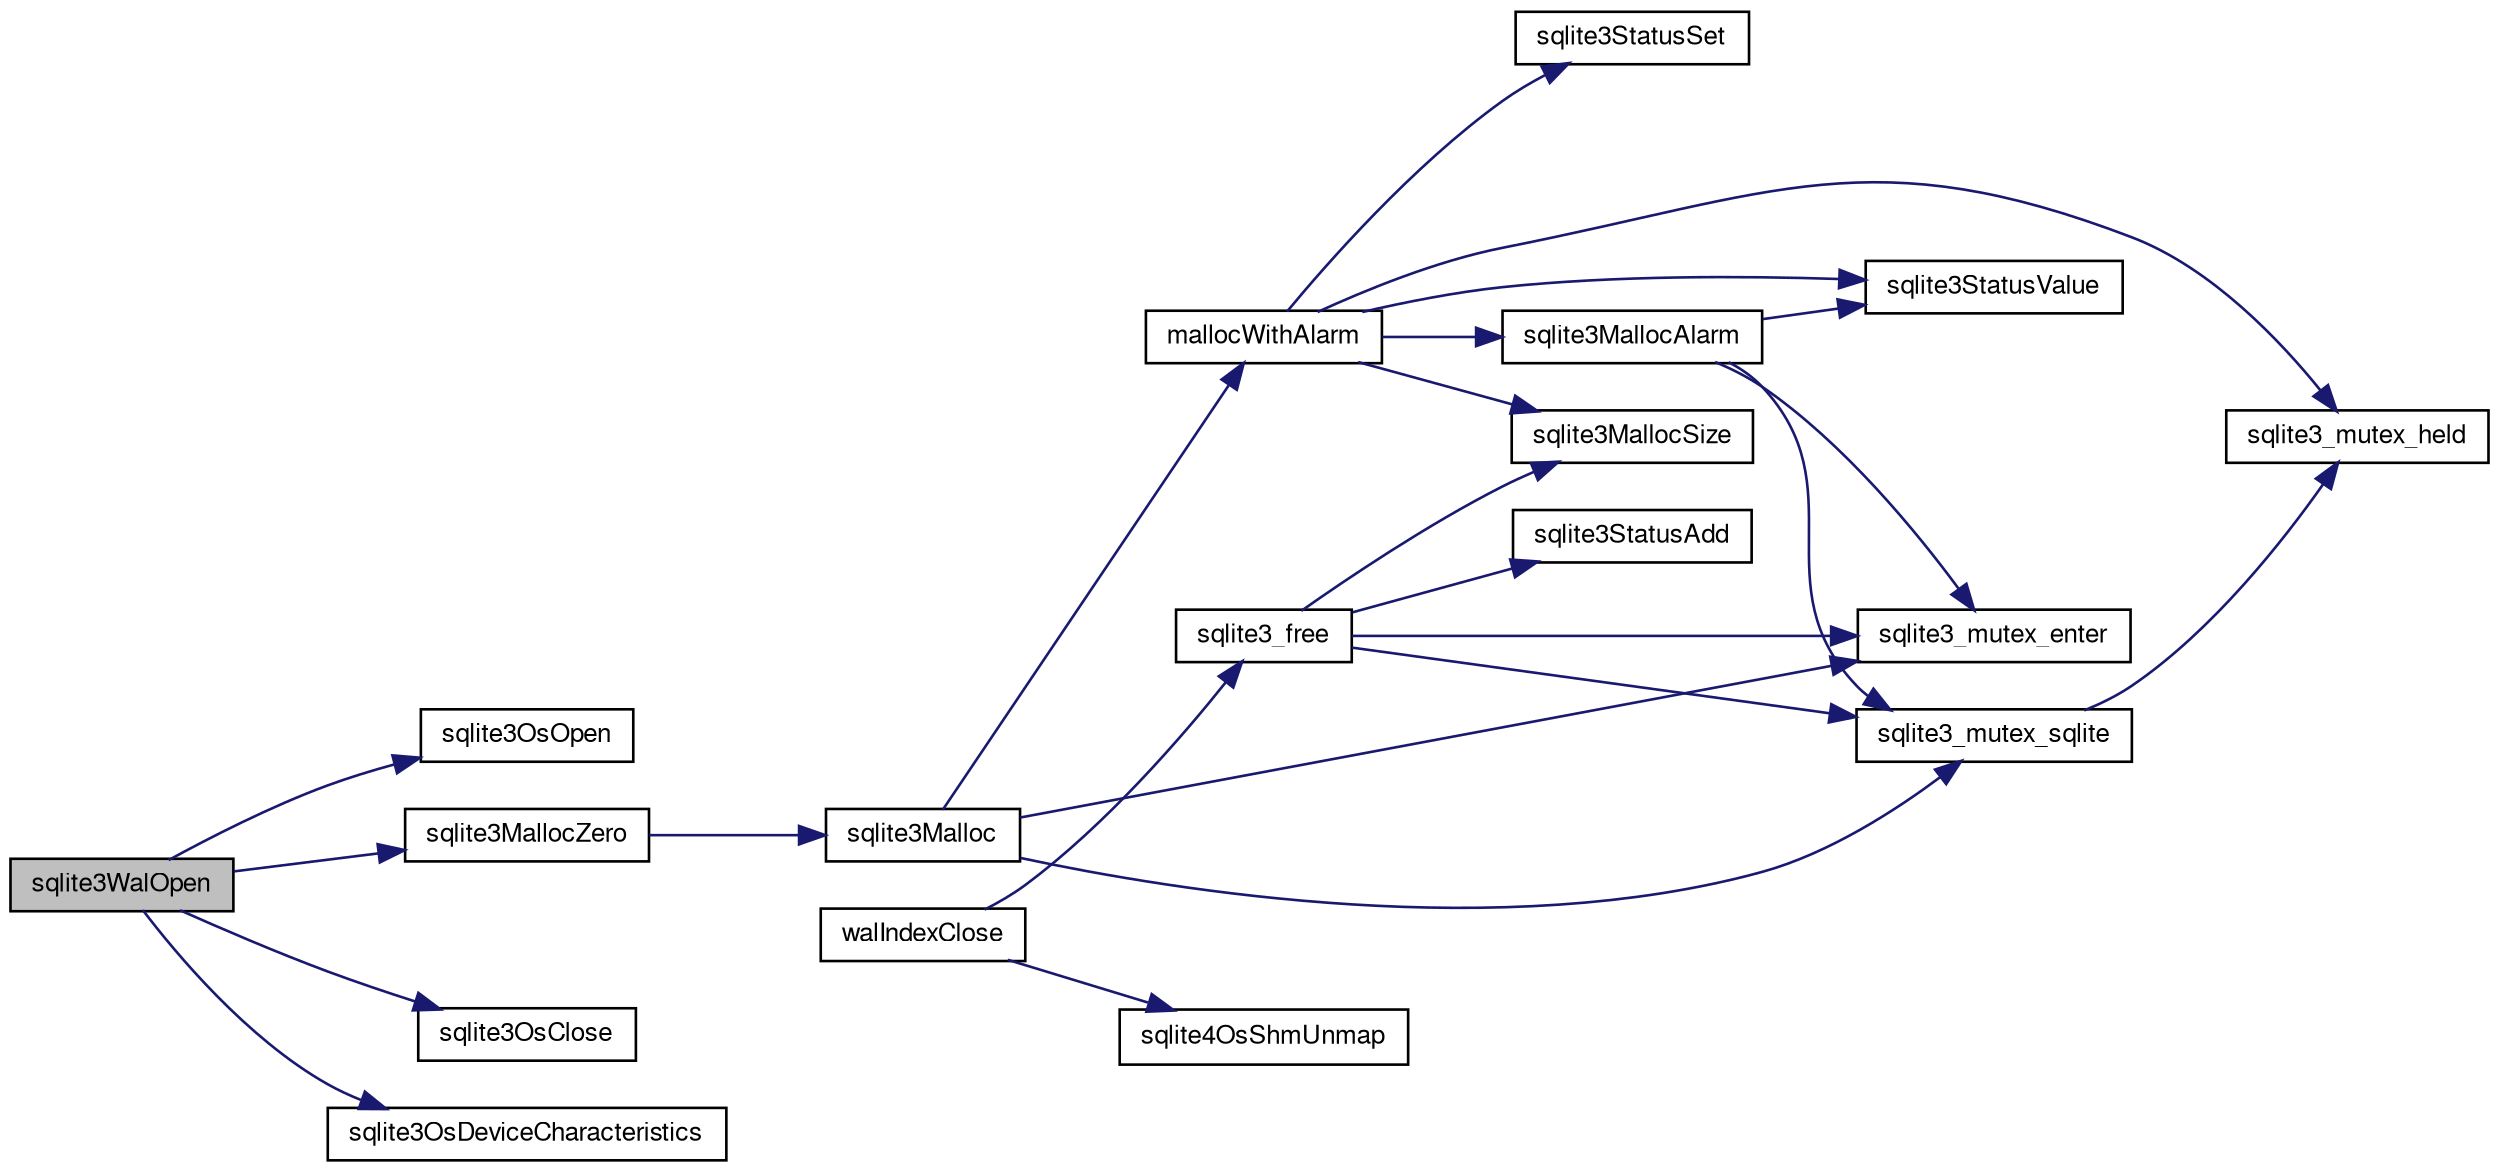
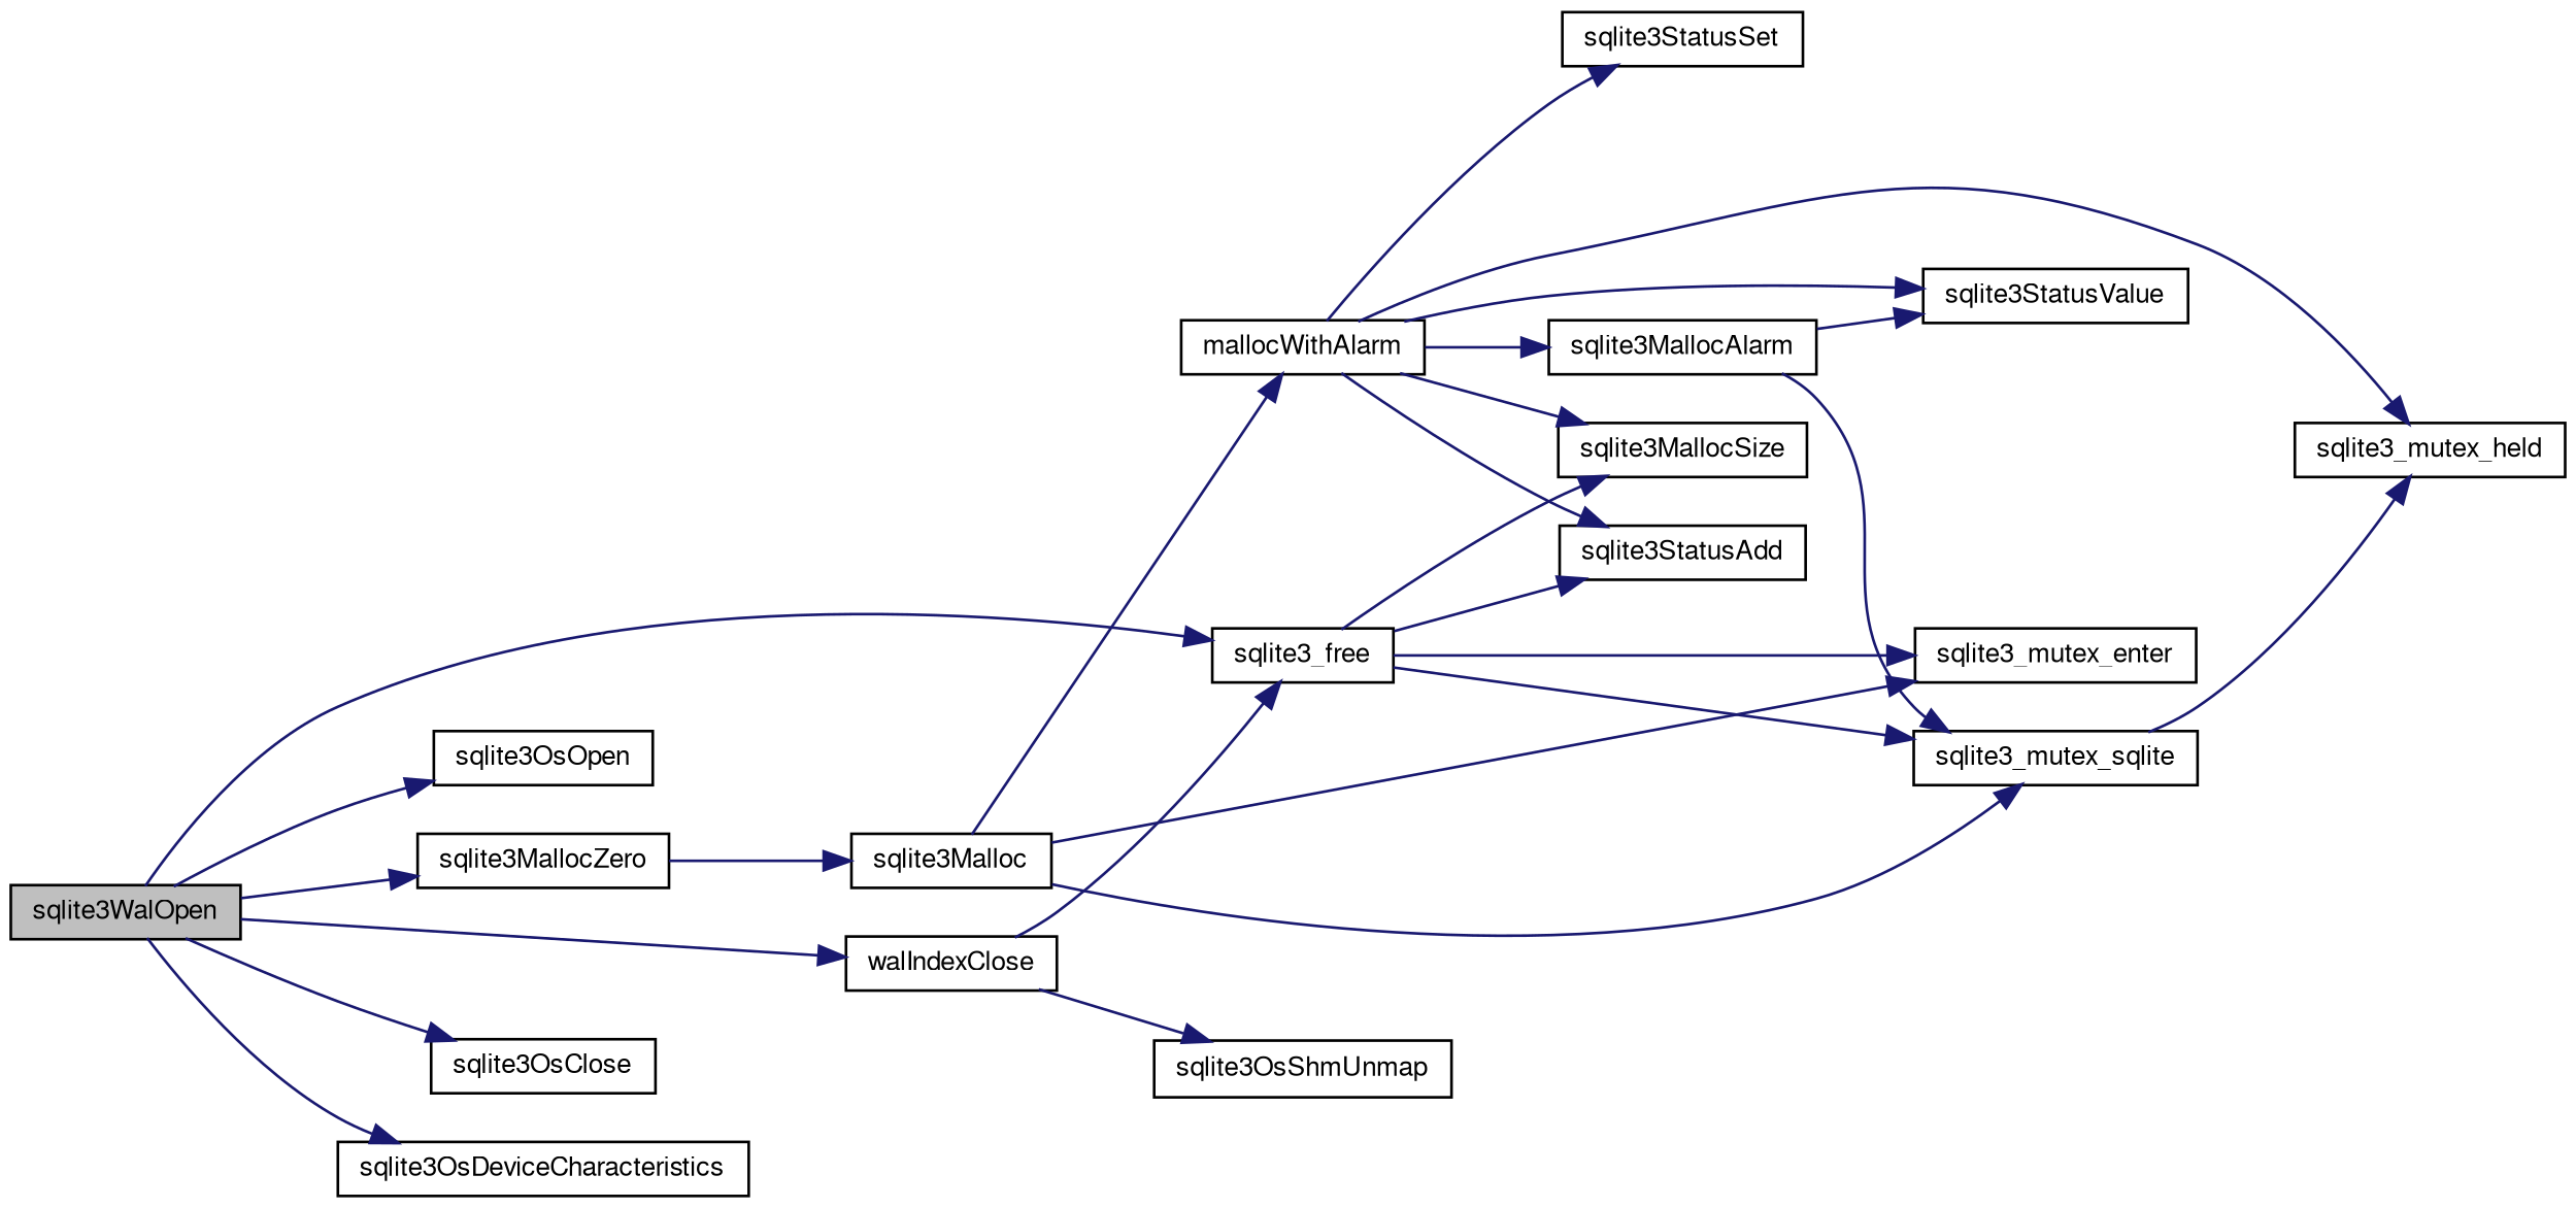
  digraph {
    rankdir=LR
    node [color=black fillcolor=white fontname=FreeSans fontsize=10 shape=record style=filled]
    edge [color=midnightblue fontname=FreeSans fontsize=10 labelfontname=FreeSans labelfontsize=10 style=solid]
    n1 [fillcolor=grey75 fontcolor=black height=0.2 label=sqlite3WalOpen width=0.4]
    n2 [height=0.2 label=sqlite3MallocZero width=0.4]
    n3 [height=0.2 label=sqlite3OsOpen width=0.4]
    n4 [height=0.2 label=walIndexClose width=0.4]
    n5 [height=0.2 label=sqlite3_free width=0.4]
    n6 [height=0.2 label=sqlite3OsClose width=0.4]
    n7 [height=0.2 label=sqlite3OsDeviceCharacteristics width=0.4]
    n8 [height=0.2 label=sqlite3Malloc width=0.4]
-   n9 [height=0.2 label=sqlite4OsShmUnmap width=0.4]
+   n9 [height=0.2 label=sqlite3OsShmUnmap width=0.4]
    n10 [height=0.2 label=sqlite3_mutex_enter width=0.4]
    n11 [height=0.2 label=sqlite3_mutex_sqlite width=0.4]
    n12 [height=0.2 label=sqlite3MallocSize width=0.4]
    n13 [height=0.2 label=sqlite3StatusAdd width=0.4]
    n14 [height=0.2 label=mallocWithAlarm width=0.4]
    n15 [height=0.2 label=sqlite3_mutex_held width=0.4]
    n16 [height=0.2 label=sqlite3StatusSet width=0.4]
    n17 [height=0.2 label=sqlite3StatusValue width=0.4]
    n18 [height=0.2 label=sqlite3MallocAlarm width=0.4]
    n1 -> n2
    n1 -> n3
+   n1 -> n4
+   n1 -> n5
    n1 -> n6
    n1 -> n7
    n2 -> n8
    n4 -> n5
    n4 -> n9
    n5 -> n10
    n5 -> n11
    n5 -> n12
    n5 -> n13
    n8 -> n10
    n8 -> n11
    n8 -> n14
    n11 -> n15
    n14 -> n12
+   n14 -> n13
    n14 -> n15
    n14 -> n16
    n14 -> n17
    n14 -> n18
-   n18 -> n10
    n18 -> n11
    n18 -> n17
  }
